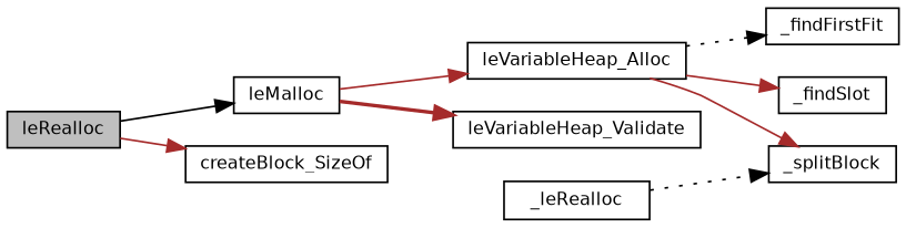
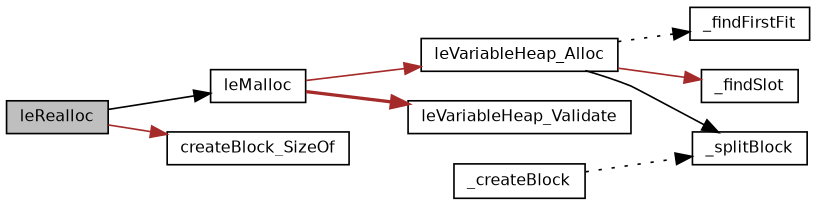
  digraph {
    rankdir=LR
    node [color=black fillcolor=white fontname=Helvetica fontsize=10 shape=record style=filled]
    edge [color=black fontname=Helvetica fontsize=10 labelfontname=Helvetica labelfontsize=10 style=solid]
    n1 [fillcolor=grey75 fontcolor=black height=0.2 label=leRealloc width=0.4]
    n2 [height=0.2 label=leMalloc width=0.4]
    n3 [height=0.2 label=createBlock_SizeOf width=0.4]
    n4 [height=0.2 label=leVariableHeap_Alloc width=0.4]
    n5 [height=0.2 label=leVariableHeap_Validate width=0.4]
    n6 [height=0.2 label=_findFirstFit width=0.4]
    n7 [height=0.2 label=_findSlot width=0.4]
    n8 [height=0.2 label=_splitBlock width=0.4]
-   n9 [height=0.2 label=_leRealloc width=0.4]
+   n9 [height=0.2 label=_createBlock width=0.4]
    n1 -> n2
    n1 -> n3 [color=brown]
    n2 -> n4 [color=brown]
    n2 -> n5 [color=brown style=bold]
    n4 -> n6 [style=dotted]
    n4 -> n7 [color=brown]
-   n4 -> n8 [color=brown]
+   n4 -> n8
    n9 -> n8 [style=dotted]
  }
